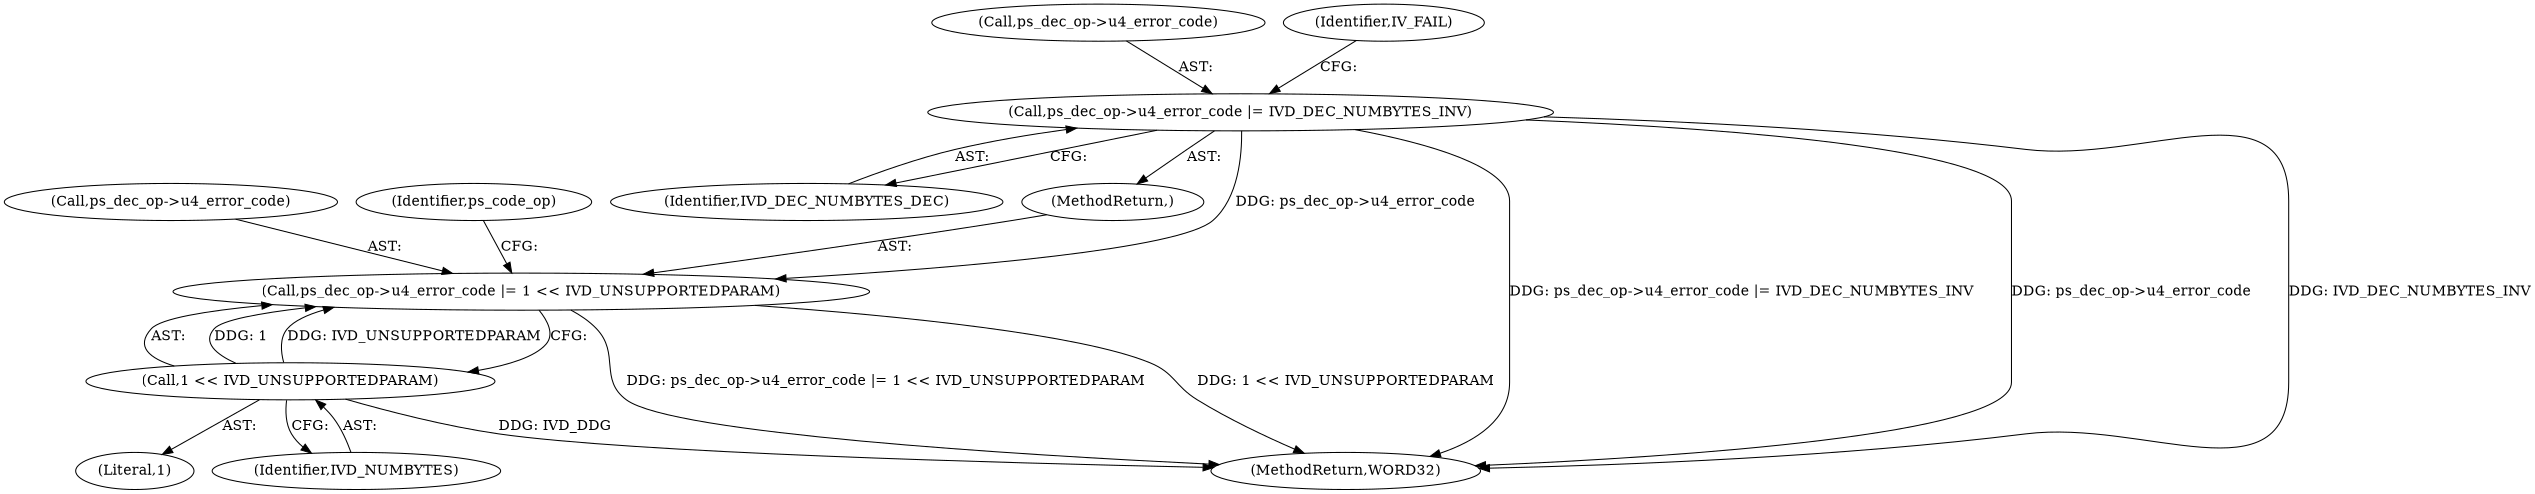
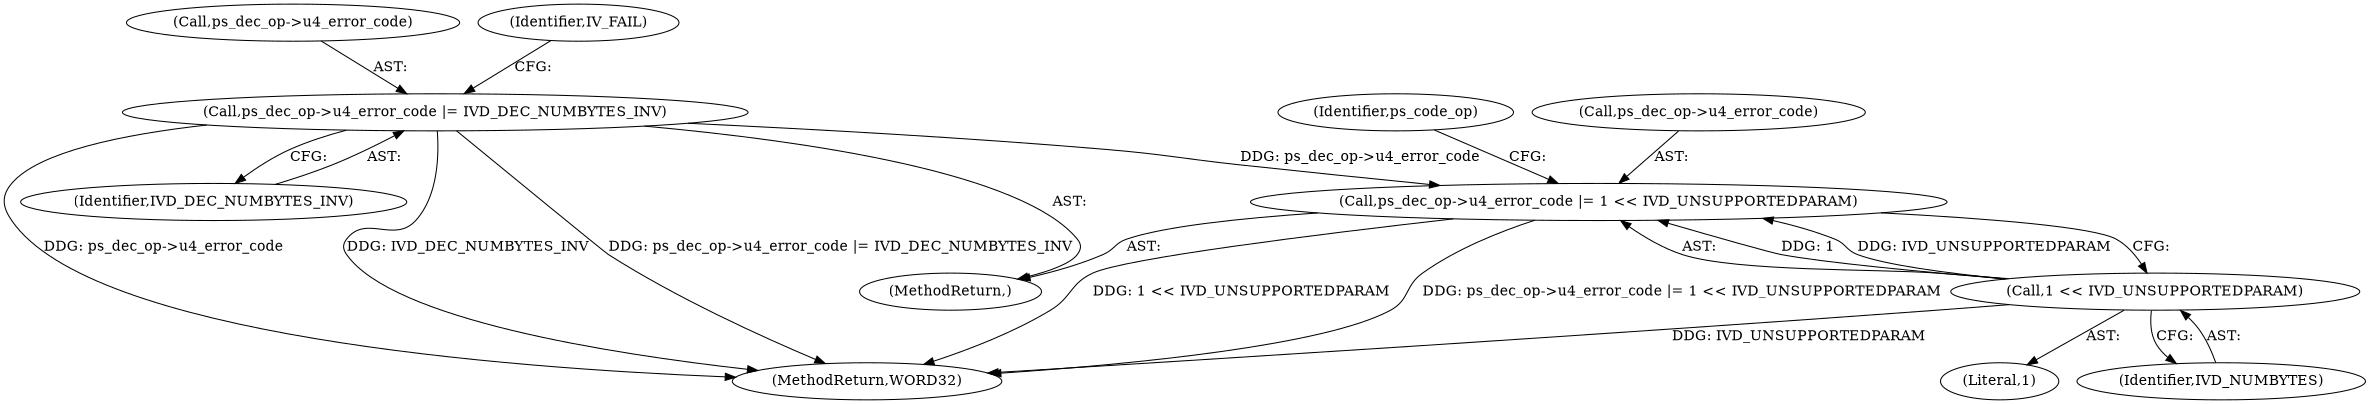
  digraph {
    n1 [label="(Call,ps_dec_op->u4_error_code |= IVD_DEC_NUMBYTES_INV)"]
-   n2 [label="(Identifier,IVD_DEC_NUMBYTES_DEC)"]
+   n2 [label="(Identifier,IVD_DEC_NUMBYTES_INV)"]
    n3 [label="(MethodReturn,WORD32)"]
    n4 [label="(MethodReturn,)"]
    n5 [label="(Call,ps_dec_op->u4_error_code |= 1 << IVD_UNSUPPORTEDPARAM)"]
    n6 [label="(Call,1 << IVD_UNSUPPORTEDPARAM)"]
    n7 [label="(Identifier,IVD_NUMBYTES)"]
    n8 [label="(Literal,1)"]
    n9 [label="(Call,ps_dec_op->u4_error_code)"]
    n10 [label="(Identifier,ps_code_op)"]
    n11 [label="(Identifier,IV_FAIL)"]
    n12 [label="(Call,ps_dec_op->u4_error_code)"]
    n1 -> n2 [label="CFG: "]
    n1 -> n3 [label="DDG: IVD_DEC_NUMBYTES_INV"]
    n1 -> n3 [label="DDG: ps_dec_op->u4_error_code |= IVD_DEC_NUMBYTES_INV"]
    n1 -> n3 [label="DDG: ps_dec_op->u4_error_code"]
    n1 -> n4 [label="AST: "]
    n1 -> n5 [label="DDG: ps_dec_op->u4_error_code"]
    n2 -> n1 [label="AST: "]
    n5 -> n3 [label="DDG: 1 << IVD_UNSUPPORTEDPARAM"]
    n5 -> n3 [label="DDG: ps_dec_op->u4_error_code |= 1 << IVD_UNSUPPORTEDPARAM"]
-   n4 -> n5 [label="AST: "]
+   n5 -> n4 [label="AST: "]
    n5 -> n6 [label="CFG: "]
-   n6 -> n3 [label="DDG: IVD_DDG"]
+   n6 -> n3 [label="DDG: IVD_UNSUPPORTEDPARAM"]
    n6 -> n5 [label="AST: "]
    n6 -> n5 [label="DDG: 1"]
    n6 -> n5 [label="DDG: IVD_UNSUPPORTEDPARAM"]
    n6 -> n7 [label="CFG: "]
    n6 -> n8 [label="AST: "]
    n7 -> n6 [label="AST: "]
    n9 -> n1 [label="AST: "]
    n10 -> n5 [label="CFG: "]
    n11 -> n1 [label="CFG: "]
    n12 -> n5 [label="AST: "]
  }
